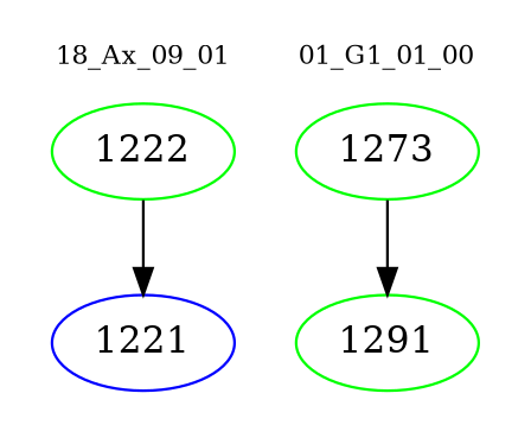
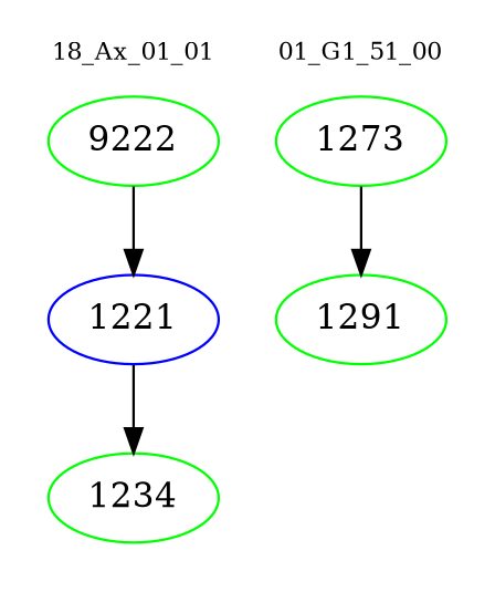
  digraph {
    node [color=green]
    edge [color=black]
-   n1 [label=1222]
+   n1 [label=9222]
    n2 [color=blue label=1221]
+   n3 [label=1234]
    n4 [label=1273]
    n5 [label=1291]
    subgraph cluster_1 {
      color=white
      fontsize=10
-     label="18_Ax_09_01"
+     label="18_Ax_01_01"
      n1
      n2
+     n3
    }
    subgraph cluster_2 {
      color=white
      fontsize=10
-     label="01_G1_01_00"
+     label="01_G1_51_00"
      n4
      n5
    }
    n1 -> n2
+   n2 -> n3
    n4 -> n5
  }
